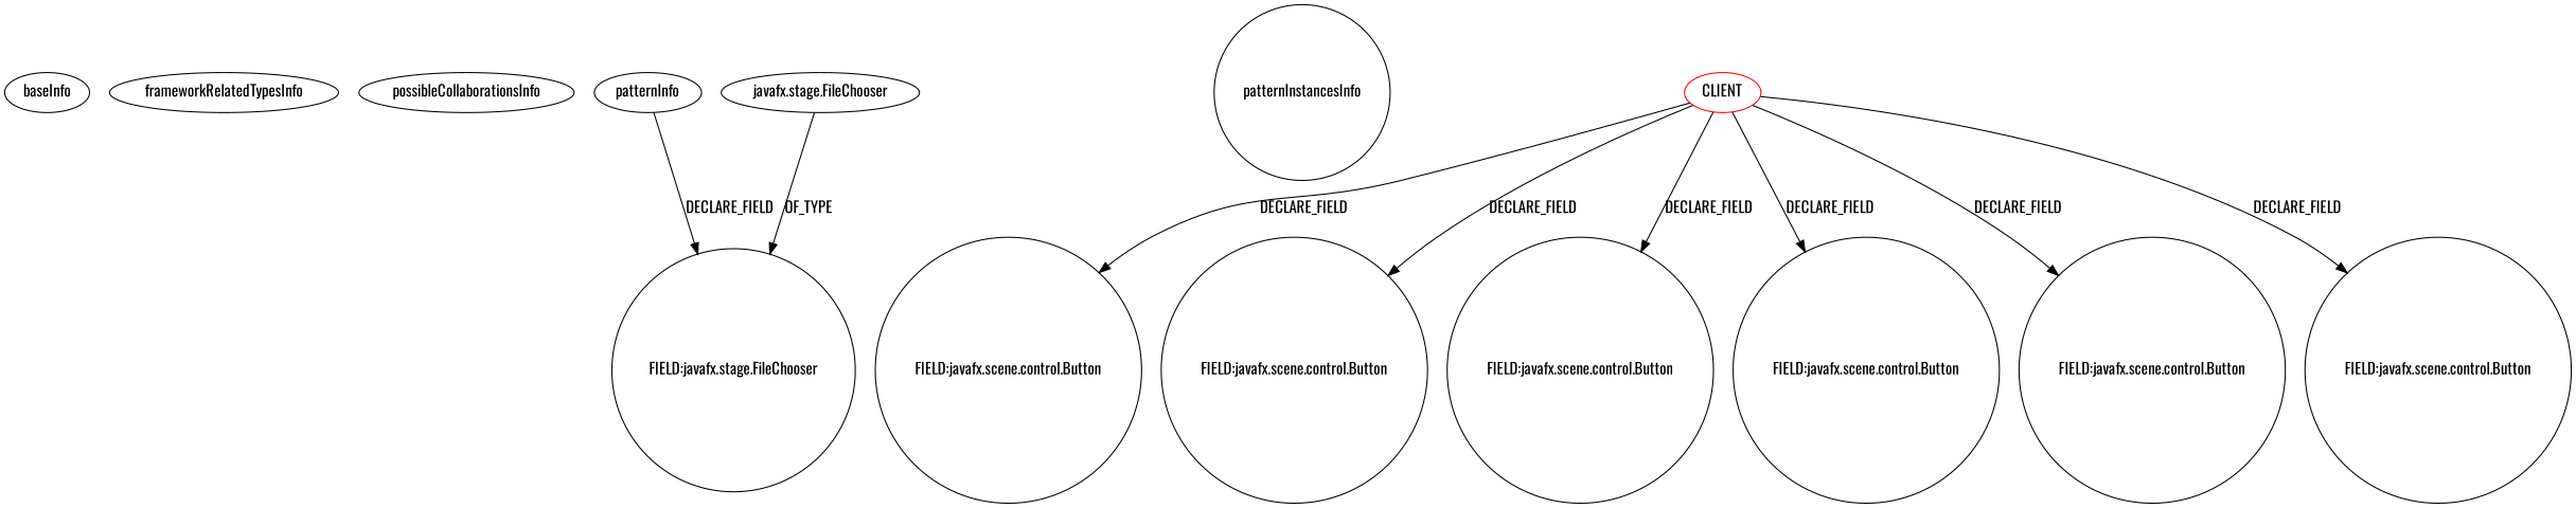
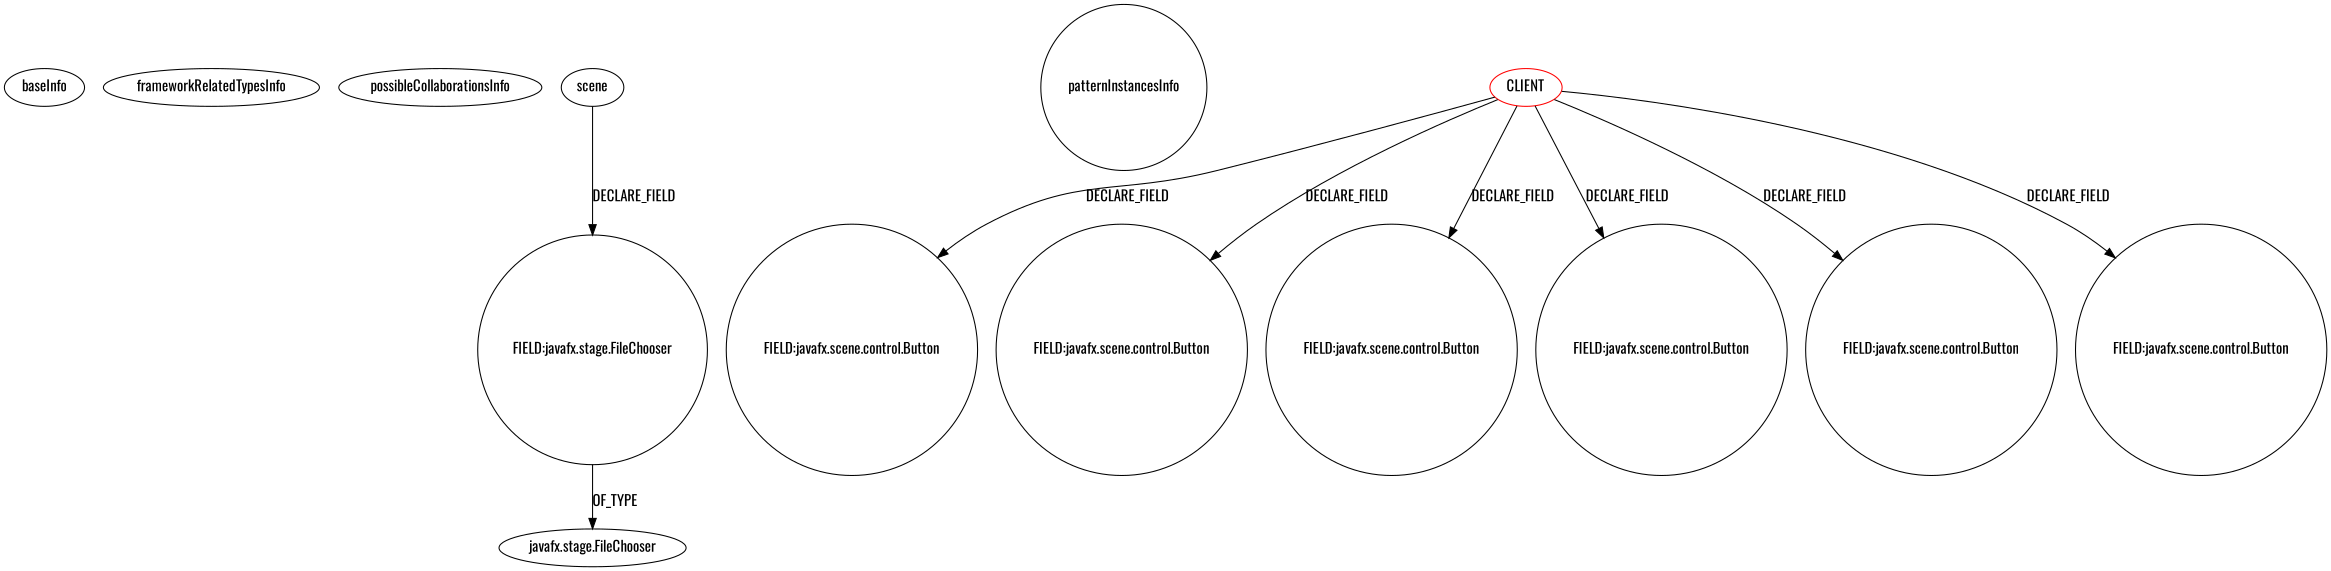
  digraph {
    fontname=Oswald
    node [fontname=Oswald isFrameworkType=false shape=circle vertexType=FIELD_DECLARATION]
    edge [fontname=Oswald]
    baseInfo [category=pattern graphId=2429 isAnonymous=false possibleRelation=false isFrameworkType="" shape="" vertexType=""]
    frameworkRelatedTypesInfo [isFrameworkType="" shape="" vertexType=""]
    possibleCollaborationsInfo [isFrameworkType="" shape="" vertexType=""]
-   patternInfo [frequency=2.0 patternRootClient=0 isFrameworkType="" shape="" vertexType=""]
+   patternInfo [frequency=2.0 patternRootClient=0 label=scene isFrameworkType="" shape="" vertexType=""]
    n5 [label="FIELD:javafx.stage.FileChooser"]
    patternInstancesInfo [0="amonker-Trans~/amonker-Trans/Trans-master/src/cn/jingyun/trans/MainPane.java~MainPane~1847" 1="walker-clint-AIProj3~/walker-clint-AIProj3/AIProj3-master/src/application/GameBoardController.java~GameBoardController~4712" isFrameworkType="" vertexType=""]
    n7 [label="javafx.stage.FileChooser" vertexType=FRAMEWORK_CLASS_TYPE shape=""]
    n8 [color=red label=CLIENT vertexType=ROOT_CLIENT_CLASS_DECLARATION shape=""]
    n9 [label="FIELD:javafx.scene.control.Button"]
    n10 [label="FIELD:javafx.scene.control.Button"]
    n11 [label="FIELD:javafx.scene.control.Button"]
    n12 [label="FIELD:javafx.scene.control.Button"]
    n13 [label="FIELD:javafx.scene.control.Button"]
    n14 [label="FIELD:javafx.scene.control.Button"]
    patternInfo -> n5 [label=DECLARE_FIELD]
-   n7 -> n5 [label=OF_TYPE]
+   n5 -> n7 [label=OF_TYPE]
    n8 -> n9 [label=DECLARE_FIELD]
    n8 -> n10 [label=DECLARE_FIELD]
    n8 -> n11 [label=DECLARE_FIELD]
    n8 -> n12 [label=DECLARE_FIELD]
    n8 -> n13 [label=DECLARE_FIELD]
    n8 -> n14 [label=DECLARE_FIELD]
  }
